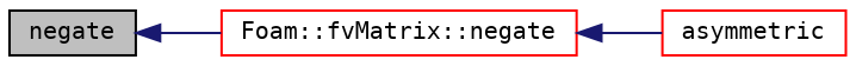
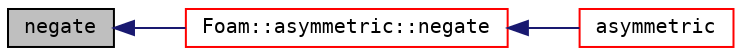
  digraph {
    fontname="DejaVu Sans Mono"
    rankdir=LR
    node [color=red fontname="DejaVu Sans Mono" fontsize=10 shape=record]
    edge [color=midnightblue dir=back fontname="DejaVu Sans Mono" fontsize=10 labelfontname=FreeSans labelfontsize=10 style=solid]
    n1 [color=black fillcolor=grey75 fontcolor=black height=0.2 label=negate style=filled width=0.4]
-   n2 [height=0.2 label="Foam::fvMatrix::negate" width=0.4]
+   n2 [height=0.2 label="Foam::asymmetric::negate" width=0.4]
    n3 [height=0.2 label=asymmetric width=0.4]
    n1 -> n2
    n2 -> n3
  }
